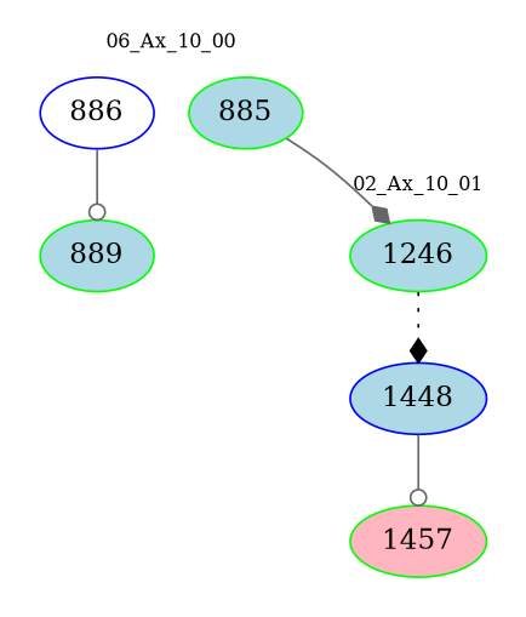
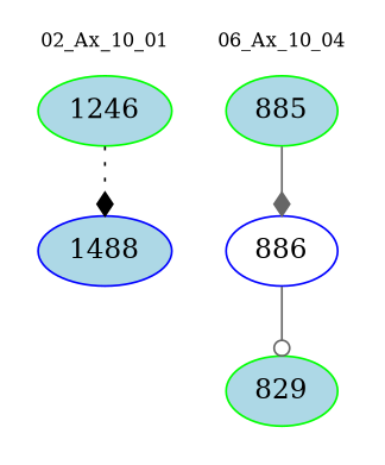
  digraph {
    node [color=green fillcolor=lightblue style=filled]
    edge [arrowhead=diamond color=gray40 style=solid]
    n1 [label=1246]
-   n2 [color=blue label=1448]
-   n3 [fillcolor=lightpink label=1457]
+   n2 [color=blue label=1488]
    n4 [label=885]
    n5 [color=blue fillcolor=white label=886]
-   n6 [label=889]
+   n6 [label=829]
    subgraph cluster_1 {
      color=white
      fontsize=10
      label="02_Ax_10_01"
      n1
      n2
-     n3
    }
    subgraph cluster_2 {
      color=white
      fontsize=10
-     label="06_Ax_10_00"
+     label="06_Ax_10_04"
      n4
      n5
      n6
    }
    n1 -> n2 [color=black style=dotted]
-   n2 -> n3 [arrowhead=odot]
-   n4 -> n1
+   n4 -> n5
    n5 -> n6 [arrowhead=odot]
  }
